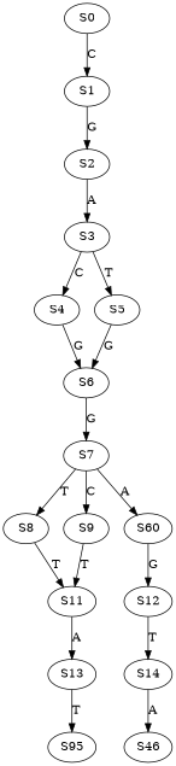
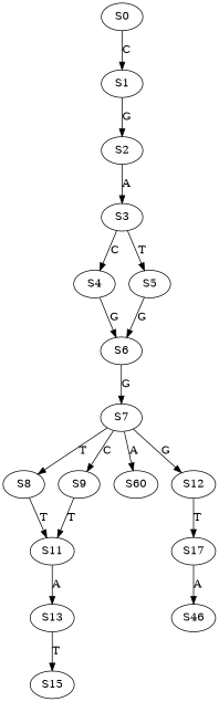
  strict digraph {
    S0
    S1
    S2
    S3
    S4
    S5
    S6
    S7
    S8
    S9
    n11 [label=S60]
    S11
    S12
    S13
-   S14
-   S15 [label=S95]
+   S14 [label=S17]
+   S15
    n17 [label=S46]
    S0 -> S1 [label=C]
    S1 -> S2 [label=G]
    S2 -> S3 [label=A]
    S3 -> S4 [label=C]
    S3 -> S5 [label=T]
    S4 -> S6 [label=G]
    S5 -> S6 [label=G]
    S6 -> S7 [label=G]
    S7 -> S8 [label=T]
    S7 -> S9 [label=C]
    S7 -> n11 [label=A]
    S8 -> S11 [label=T]
    S9 -> S11 [label=T]
-   n11 -> S12 [label=G]
+   S7 -> S12 [label=G]
    S11 -> S13 [label=A]
    S12 -> S14 [label=T]
    S13 -> S15 [label=T]
    S14 -> n17 [label=A]
  }
